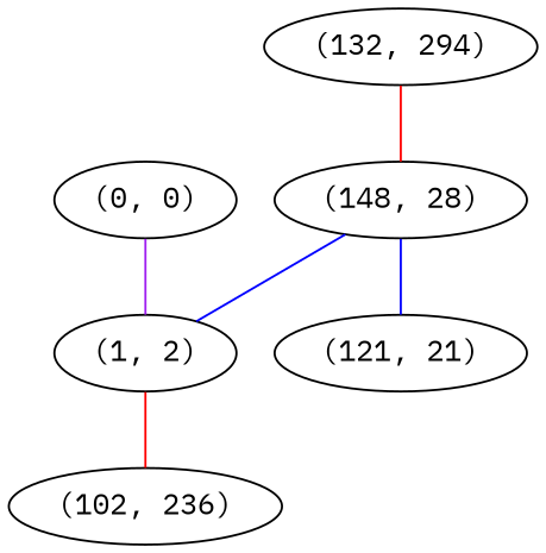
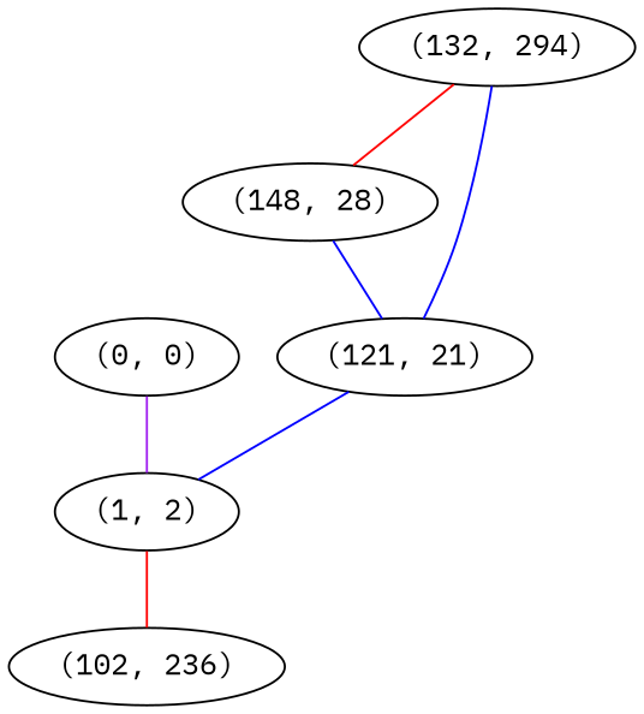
  graph {
    fontname="IBM Plex Mono"
    node [fontname="IBM Plex Mono"]
    edge [color=blue fontname="IBM Plex Mono" weight=3]
    n1 [label="(1, 2)"]
    "(0, 0)"
    "(102, 236)"
    n4 [label="(148, 28)"]
    "(132, 294)"
    "(121, 21)"
    n1 -- "(102, 236)" [color=red weight=1]
    "(0, 0)" -- n1 [color=purple weight=4]
-   n4 -- n1
+   "(121, 21)" -- n1
    n4 -- "(121, 21)"
    "(132, 294)" -- n4 [color=red weight=1]
+   "(132, 294)" -- "(121, 21)"
  }
